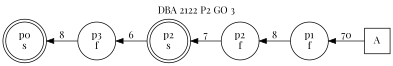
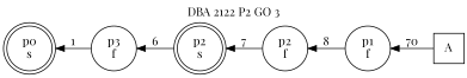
  digraph {
    fontname="Playfair Display"
    label=" DBA 2122 P2 GO 3 "
    labelloc=tl
    rankdir=RL
    node [fontname="Playfair Display" shape=circle]
    edge [fontname="Playfair Display"]
    n1 [label=A shape=square]
    n2 [label="p1\nf"]
    n3 [label="p2\nf"]
    n4 [label="p2\ns" shape=doublecircle]
    n5 [label="p3\nf"]
    n6 [label="p0\ns" shape=doublecircle]
    n1 -> n2 [label=70]
    n2 -> n3 [label=8]
    n3 -> n4 [label=7]
    n4 -> n5 [label=6]
-   n5 -> n6 [label=8]
+   n5 -> n6 [label=1]
  }
